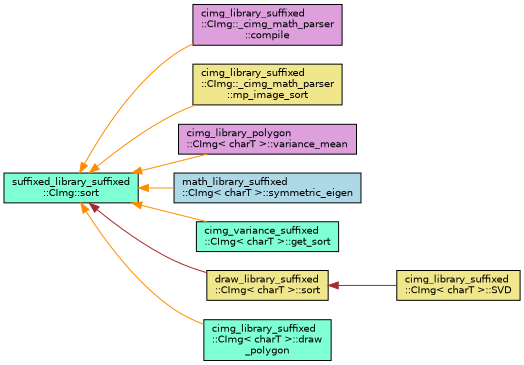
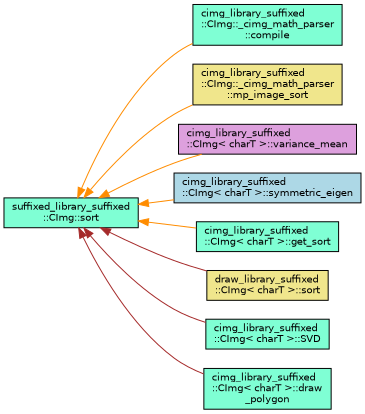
  digraph {
    rankdir=LR
    node [color=black fillcolor=aquamarine fontname=Helvetica fontsize=10 shape=record style=filled]
    edge [color=darkorange dir=back fontname=Helvetica fontsize=10 labelfontname=Helvetica labelfontsize=10 style=solid]
    n1 [fontcolor=black height=0.2 label="suffixed_library_suffixed\l::CImg::sort" width=0.4]
-   n2 [fillcolor=plum height=0.2 label="cimg_library_suffixed\l::CImg::_cimg_math_parser\l::compile" width=0.4]
+   n2 [height=0.2 label="cimg_library_suffixed\l::CImg::_cimg_math_parser\l::compile" width=0.4]
    n3 [fillcolor=khaki height=0.2 label="cimg_library_suffixed\l::CImg::_cimg_math_parser\l::mp_image_sort" width=0.4]
-   n4 [fillcolor=plum height=0.2 label="cimg_library_polygon\l::CImg\< charT \>::variance_mean" width=0.4]
-   n5 [fillcolor=lightblue height=0.2 label="math_library_suffixed\l::CImg\< charT \>::symmetric_eigen" width=0.4]
-   n6 [height=0.2 label="cimg_variance_suffixed\l::CImg\< charT \>::get_sort" width=0.4]
+   n4 [fillcolor=plum height=0.2 label="cimg_library_suffixed\l::CImg\< charT \>::variance_mean" width=0.4]
+   n5 [fillcolor=lightblue height=0.2 label="cimg_library_suffixed\l::CImg\< charT \>::symmetric_eigen" width=0.4]
+   n6 [height=0.2 label="cimg_library_suffixed\l::CImg\< charT \>::get_sort" width=0.4]
    n7 [fillcolor=khaki height=0.2 label="draw_library_suffixed\l::CImg\< charT \>::sort" width=0.4]
-   n8 [fillcolor=khaki height=0.2 label="cimg_library_suffixed\l::CImg\< charT \>::SVD" width=0.4]
+   n8 [height=0.2 label="cimg_library_suffixed\l::CImg\< charT \>::SVD" width=0.4]
    n9 [height=0.2 label="cimg_library_suffixed\l::CImg\< charT \>::draw\l_polygon" width=0.4]
    n1 -> n2
    n1 -> n3
    n1 -> n4
    n1 -> n5
    n1 -> n6
    n1 -> n7 [color=brown]
-   n7 -> n8 [color=brown]
-   n1 -> n9
+   n1 -> n8 [color=brown]
+   n1 -> n9 [color=brown]
  }
